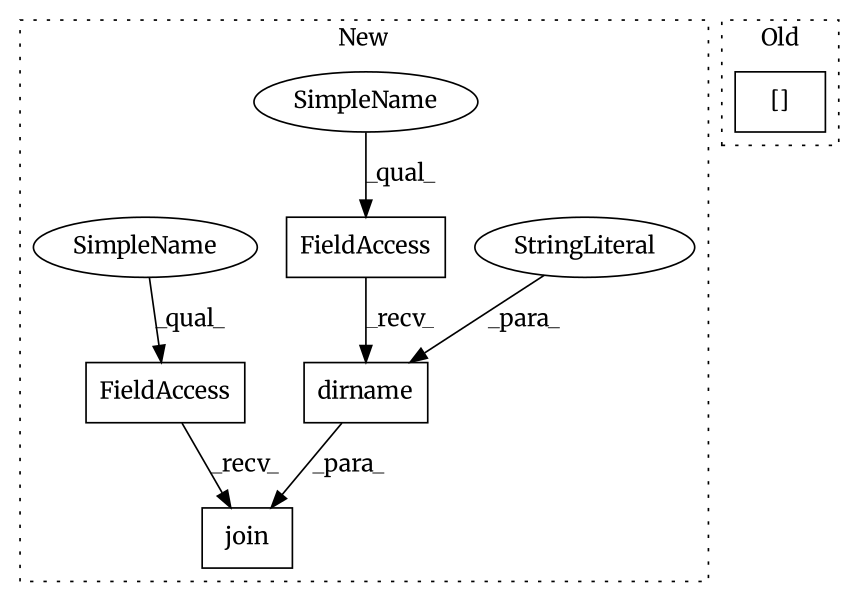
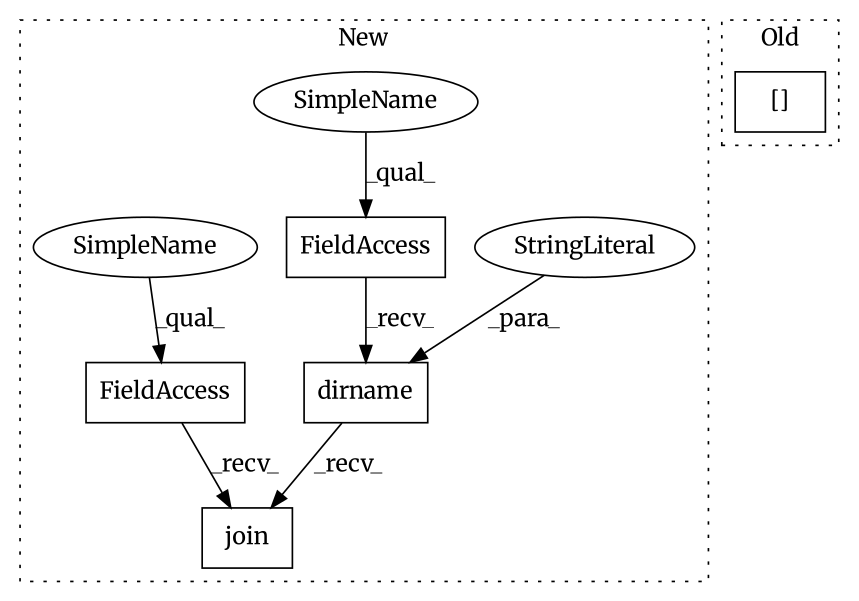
  digraph {
    fontname=Merriweather
    node [a=32 fontname=Merriweather l=7 s=331 shape=box]
    edge [fontname=Merriweather]
    n1 [l="8,1" label=dirname s="339,372"]
    n2 [a=22 label=FieldAccess]
    n3 [a=22 label=FieldAccess s=318]
    n4 [l="5,1" label=join s="326,378"]
    n5 [a=45 l=4 label=StringLiteral s=374 shape=ellipse]
    n6 [a=42 l=2 label=SimpleName shape=ellipse]
    n7 [a=42 l=2 label=SimpleName s=318 shape=ellipse]
    n8 [a=2 l="15,1" label="[]" s="397,423"]
    subgraph cluster_1 {
      label=New
      style=dotted
      n1
      n2
      n3
      n4
      n5
      n6
      n7
    }
    subgraph cluster_2 {
      label=Old
      style=dotted
      n8
    }
-   n1 -> n4 [label=_para_]
+   n1 -> n4 [label=_recv_]
    n2 -> n1 [label=_recv_]
    n3 -> n4 [label=_recv_]
    n5 -> n1 [label=_para_]
    n6 -> n2 [label=_qual_]
    n7 -> n3 [label=_qual_]
  }
